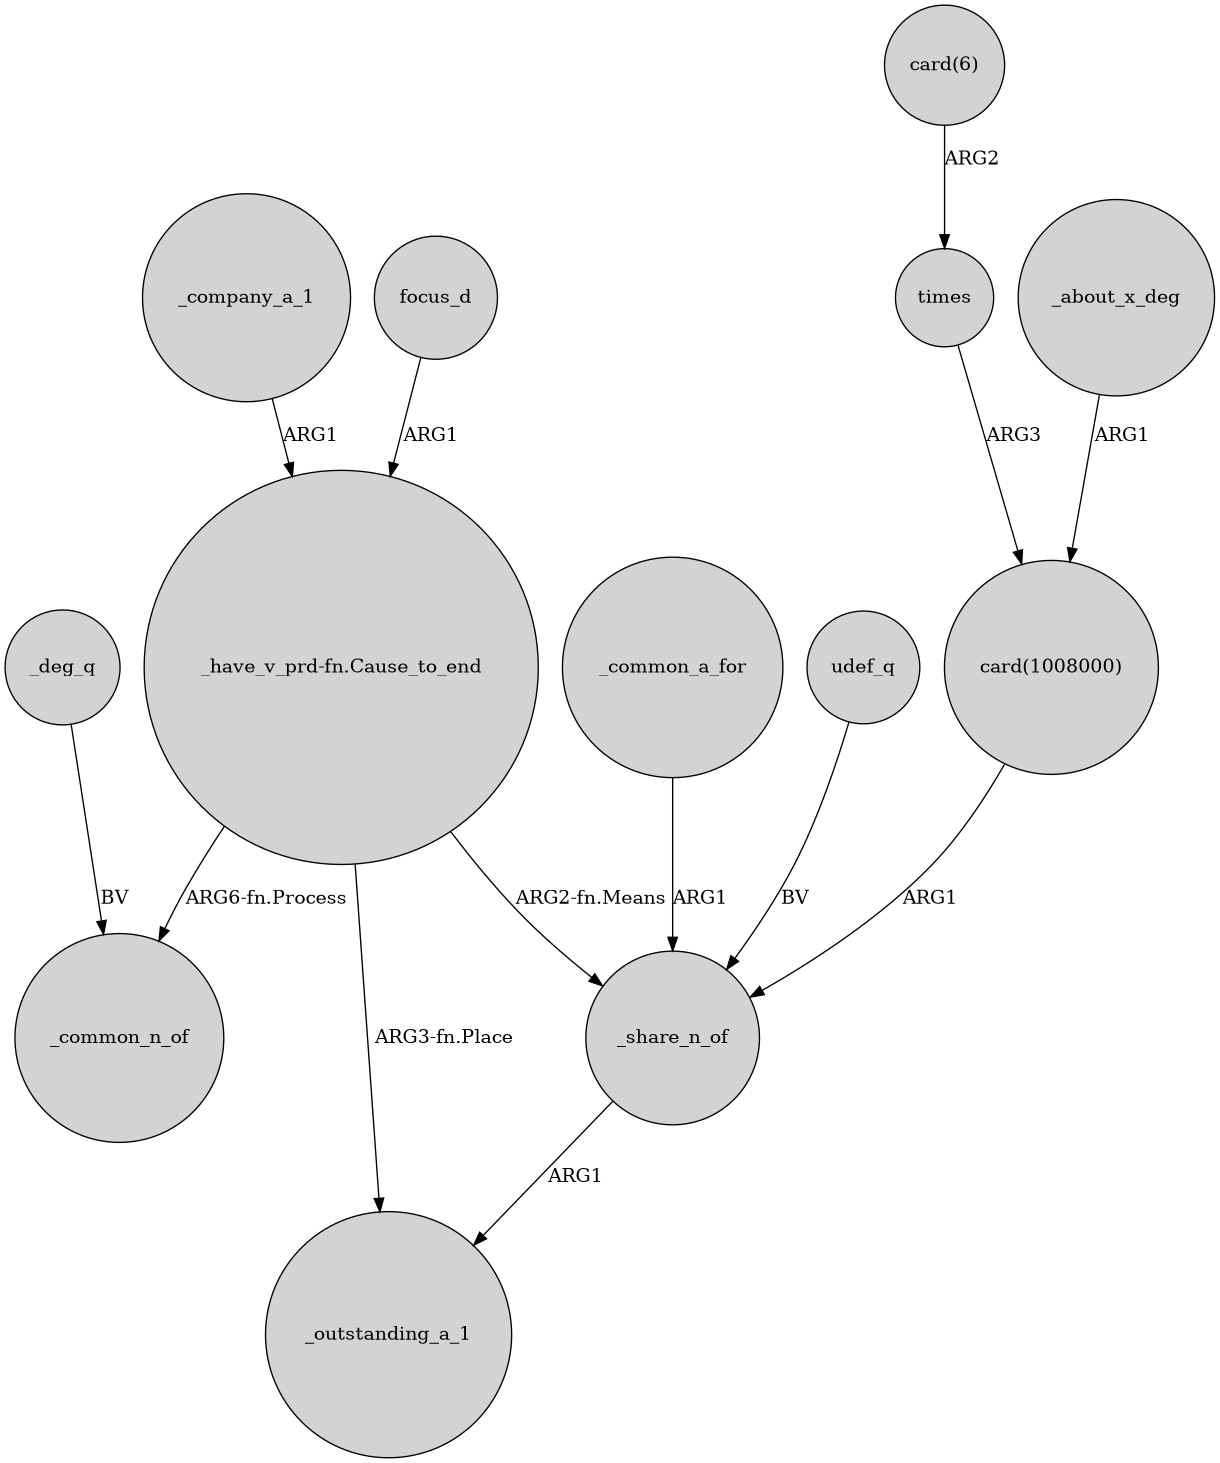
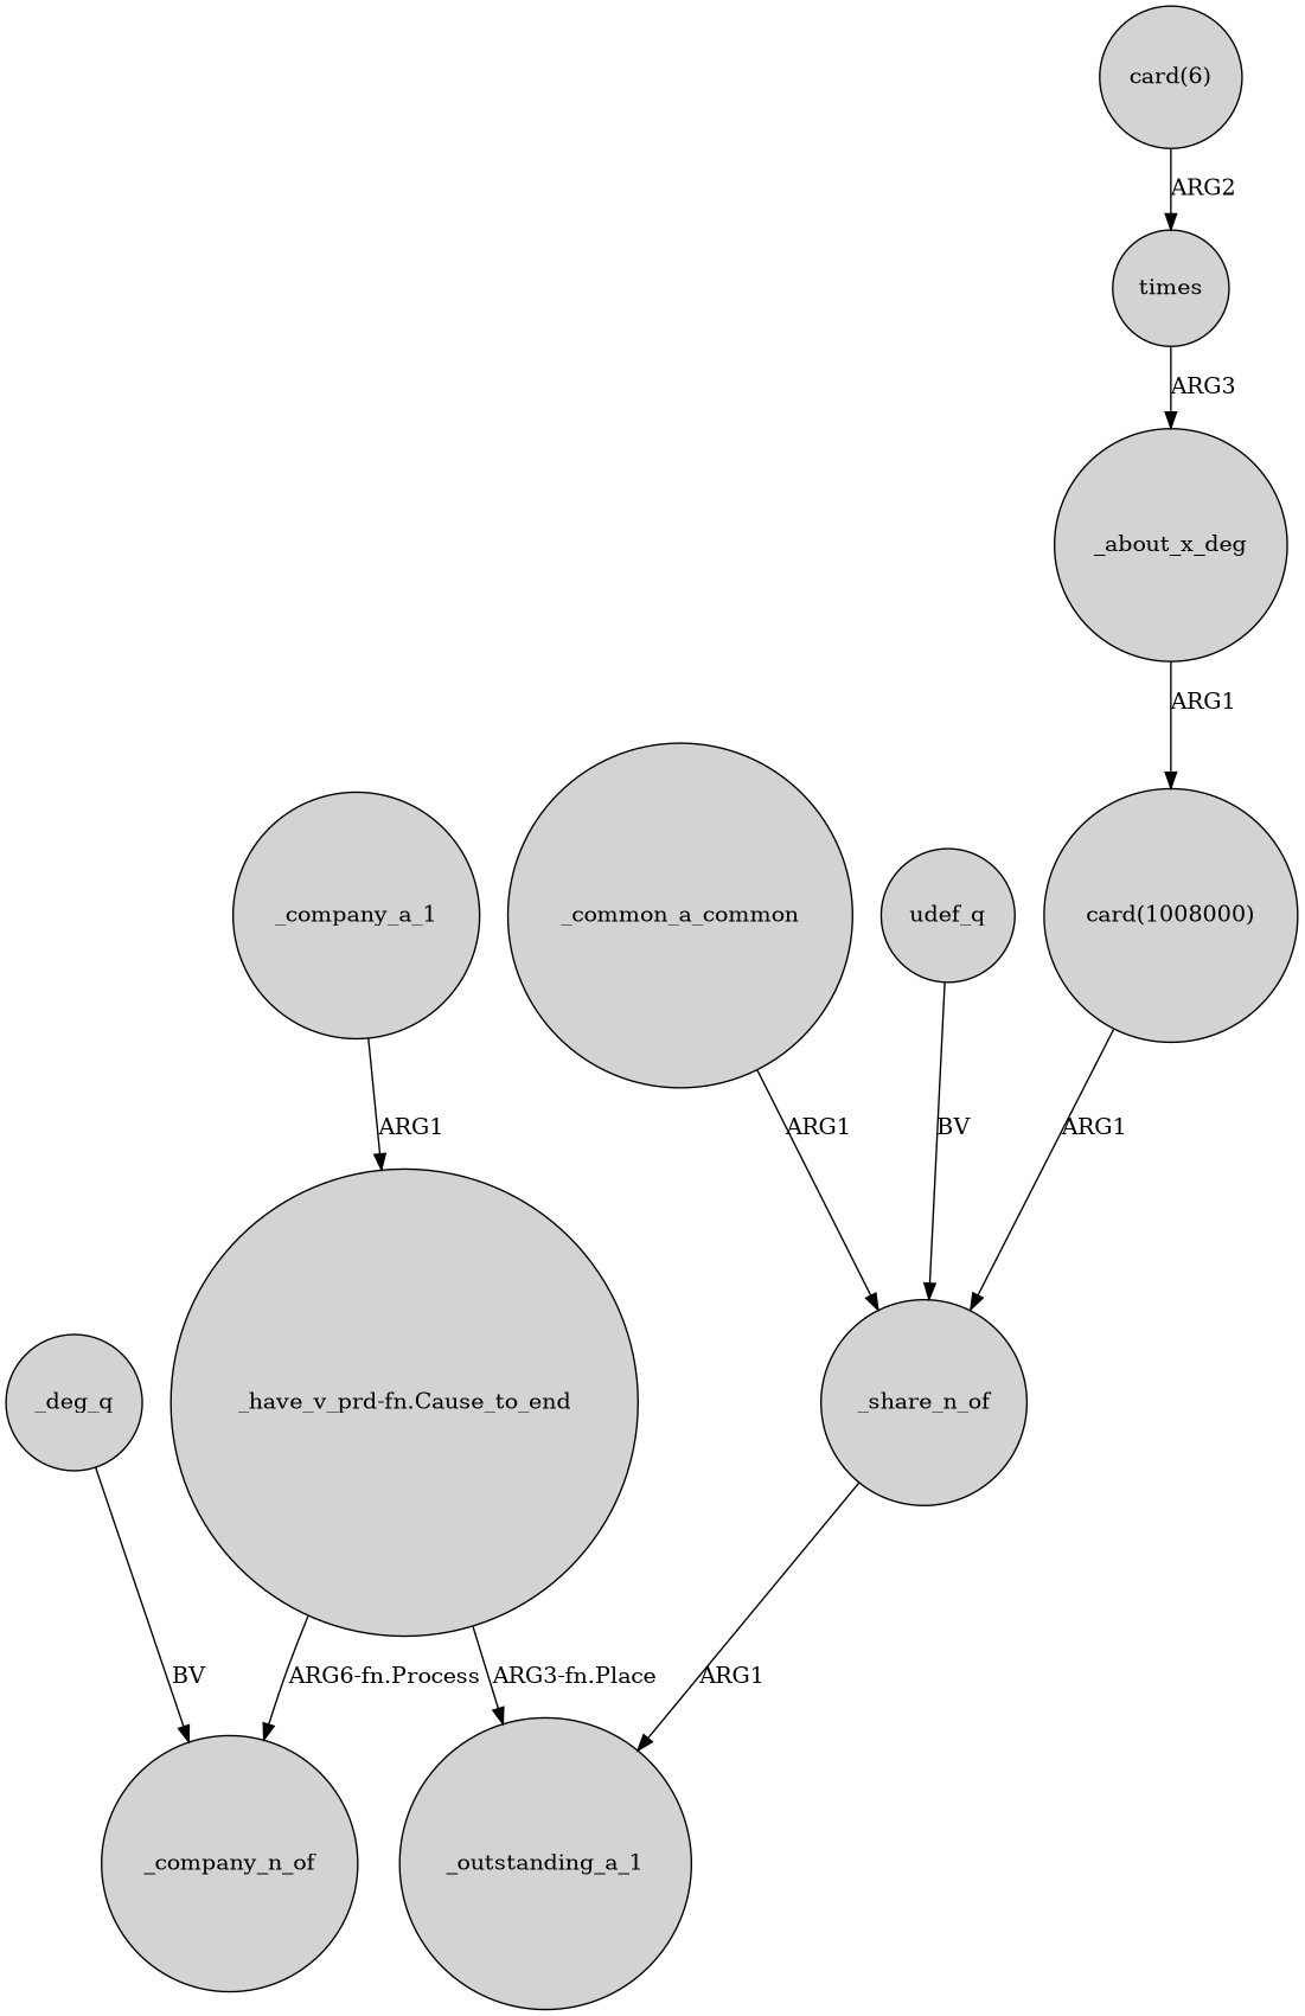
  digraph {
    node [shape=circle style=filled]
    n1 [label="card(1008000)"]
    times
    "card(6)"
    _share_n_of
    _outstanding_a_1
    "_have_v_prd-fn.Cause_to_end"
-   _company_n_of [label=_common_n_of]
-   _common_a_for
+   _company_n_of
+   _common_a_for [label=_common_a_common]
    udef_q
    n10 [label=_company_a_1]
    n11 [label=_deg_q]
-   focus_d
    _about_x_deg
    n1 -> _share_n_of [label=ARG1]
-   times -> n1 [label=ARG3]
+   times -> _about_x_deg [label=ARG3]
    "card(6)" -> times [label=ARG2]
    _share_n_of -> _outstanding_a_1 [label=ARG1]
-   "_have_v_prd-fn.Cause_to_end" -> _share_n_of [label="ARG2-fn.Means"]
    "_have_v_prd-fn.Cause_to_end" -> _outstanding_a_1 [label="ARG3-fn.Place"]
    "_have_v_prd-fn.Cause_to_end" -> _company_n_of [label="ARG6-fn.Process"]
    _common_a_for -> _share_n_of [label=ARG1]
    udef_q -> _share_n_of [label=BV]
    n10 -> "_have_v_prd-fn.Cause_to_end" [label=ARG1]
    n11 -> _company_n_of [label=BV]
-   focus_d -> "_have_v_prd-fn.Cause_to_end" [label=ARG1]
    _about_x_deg -> n1 [label=ARG1]
  }
